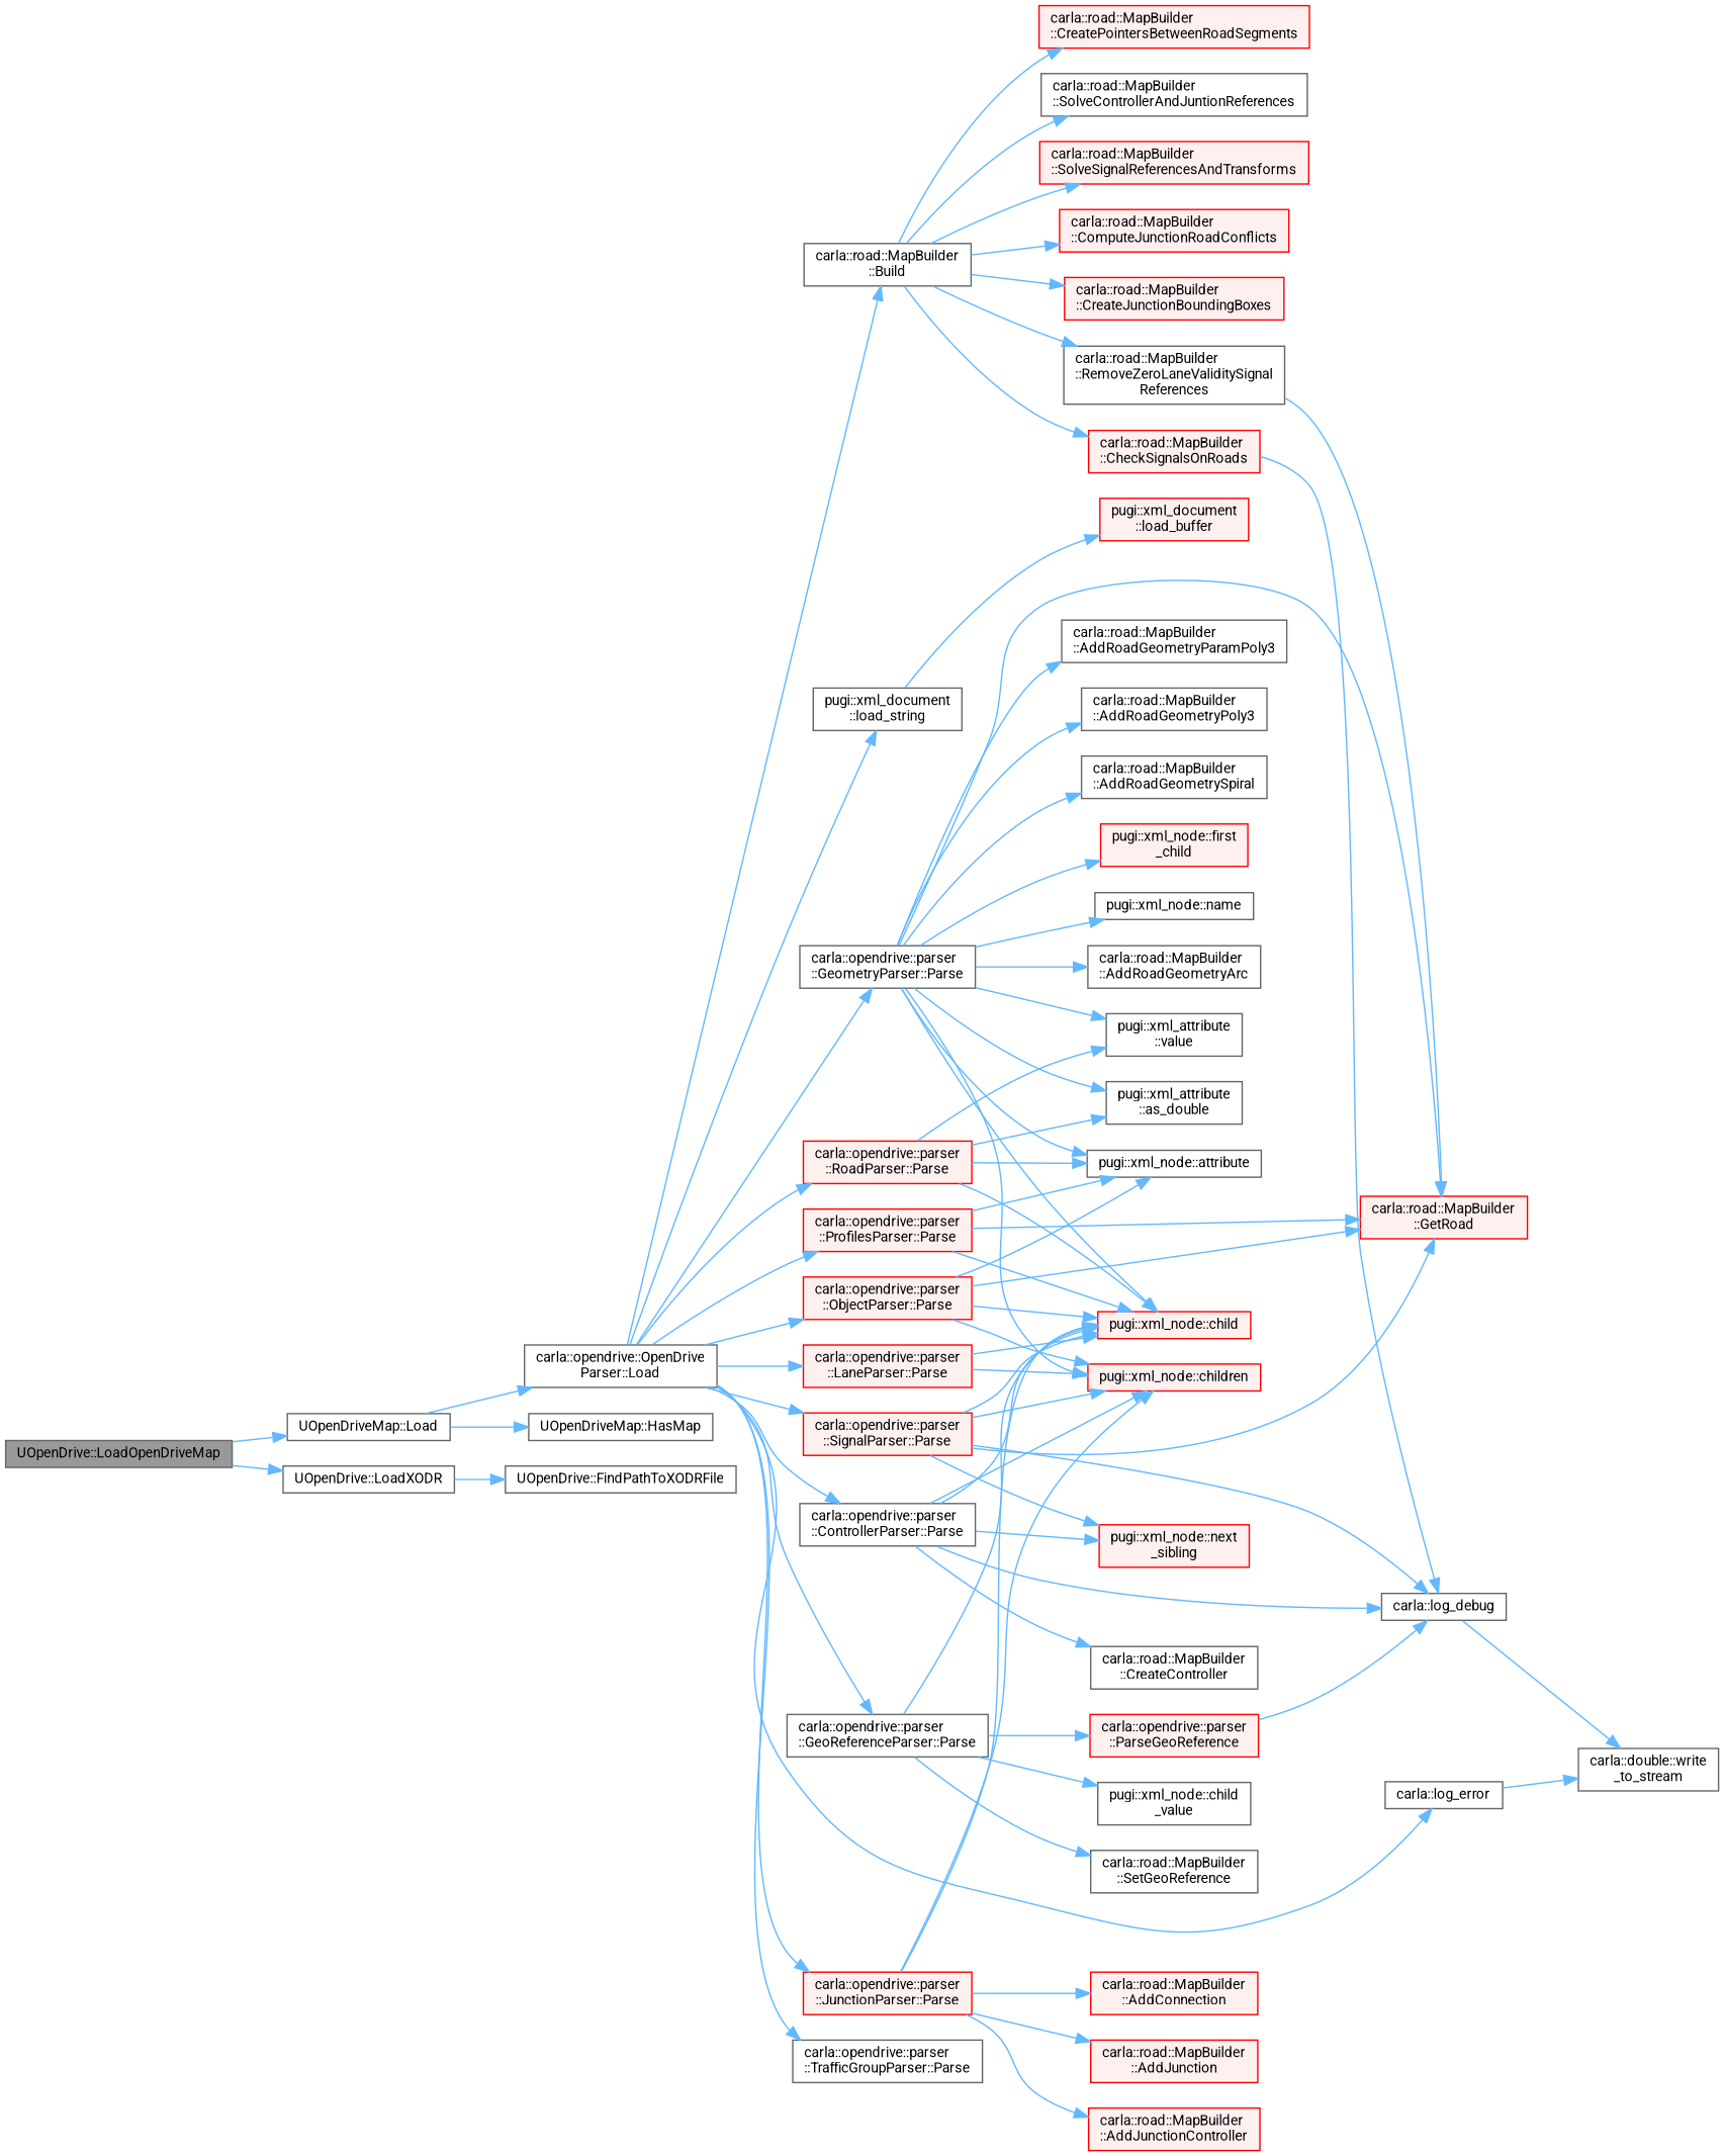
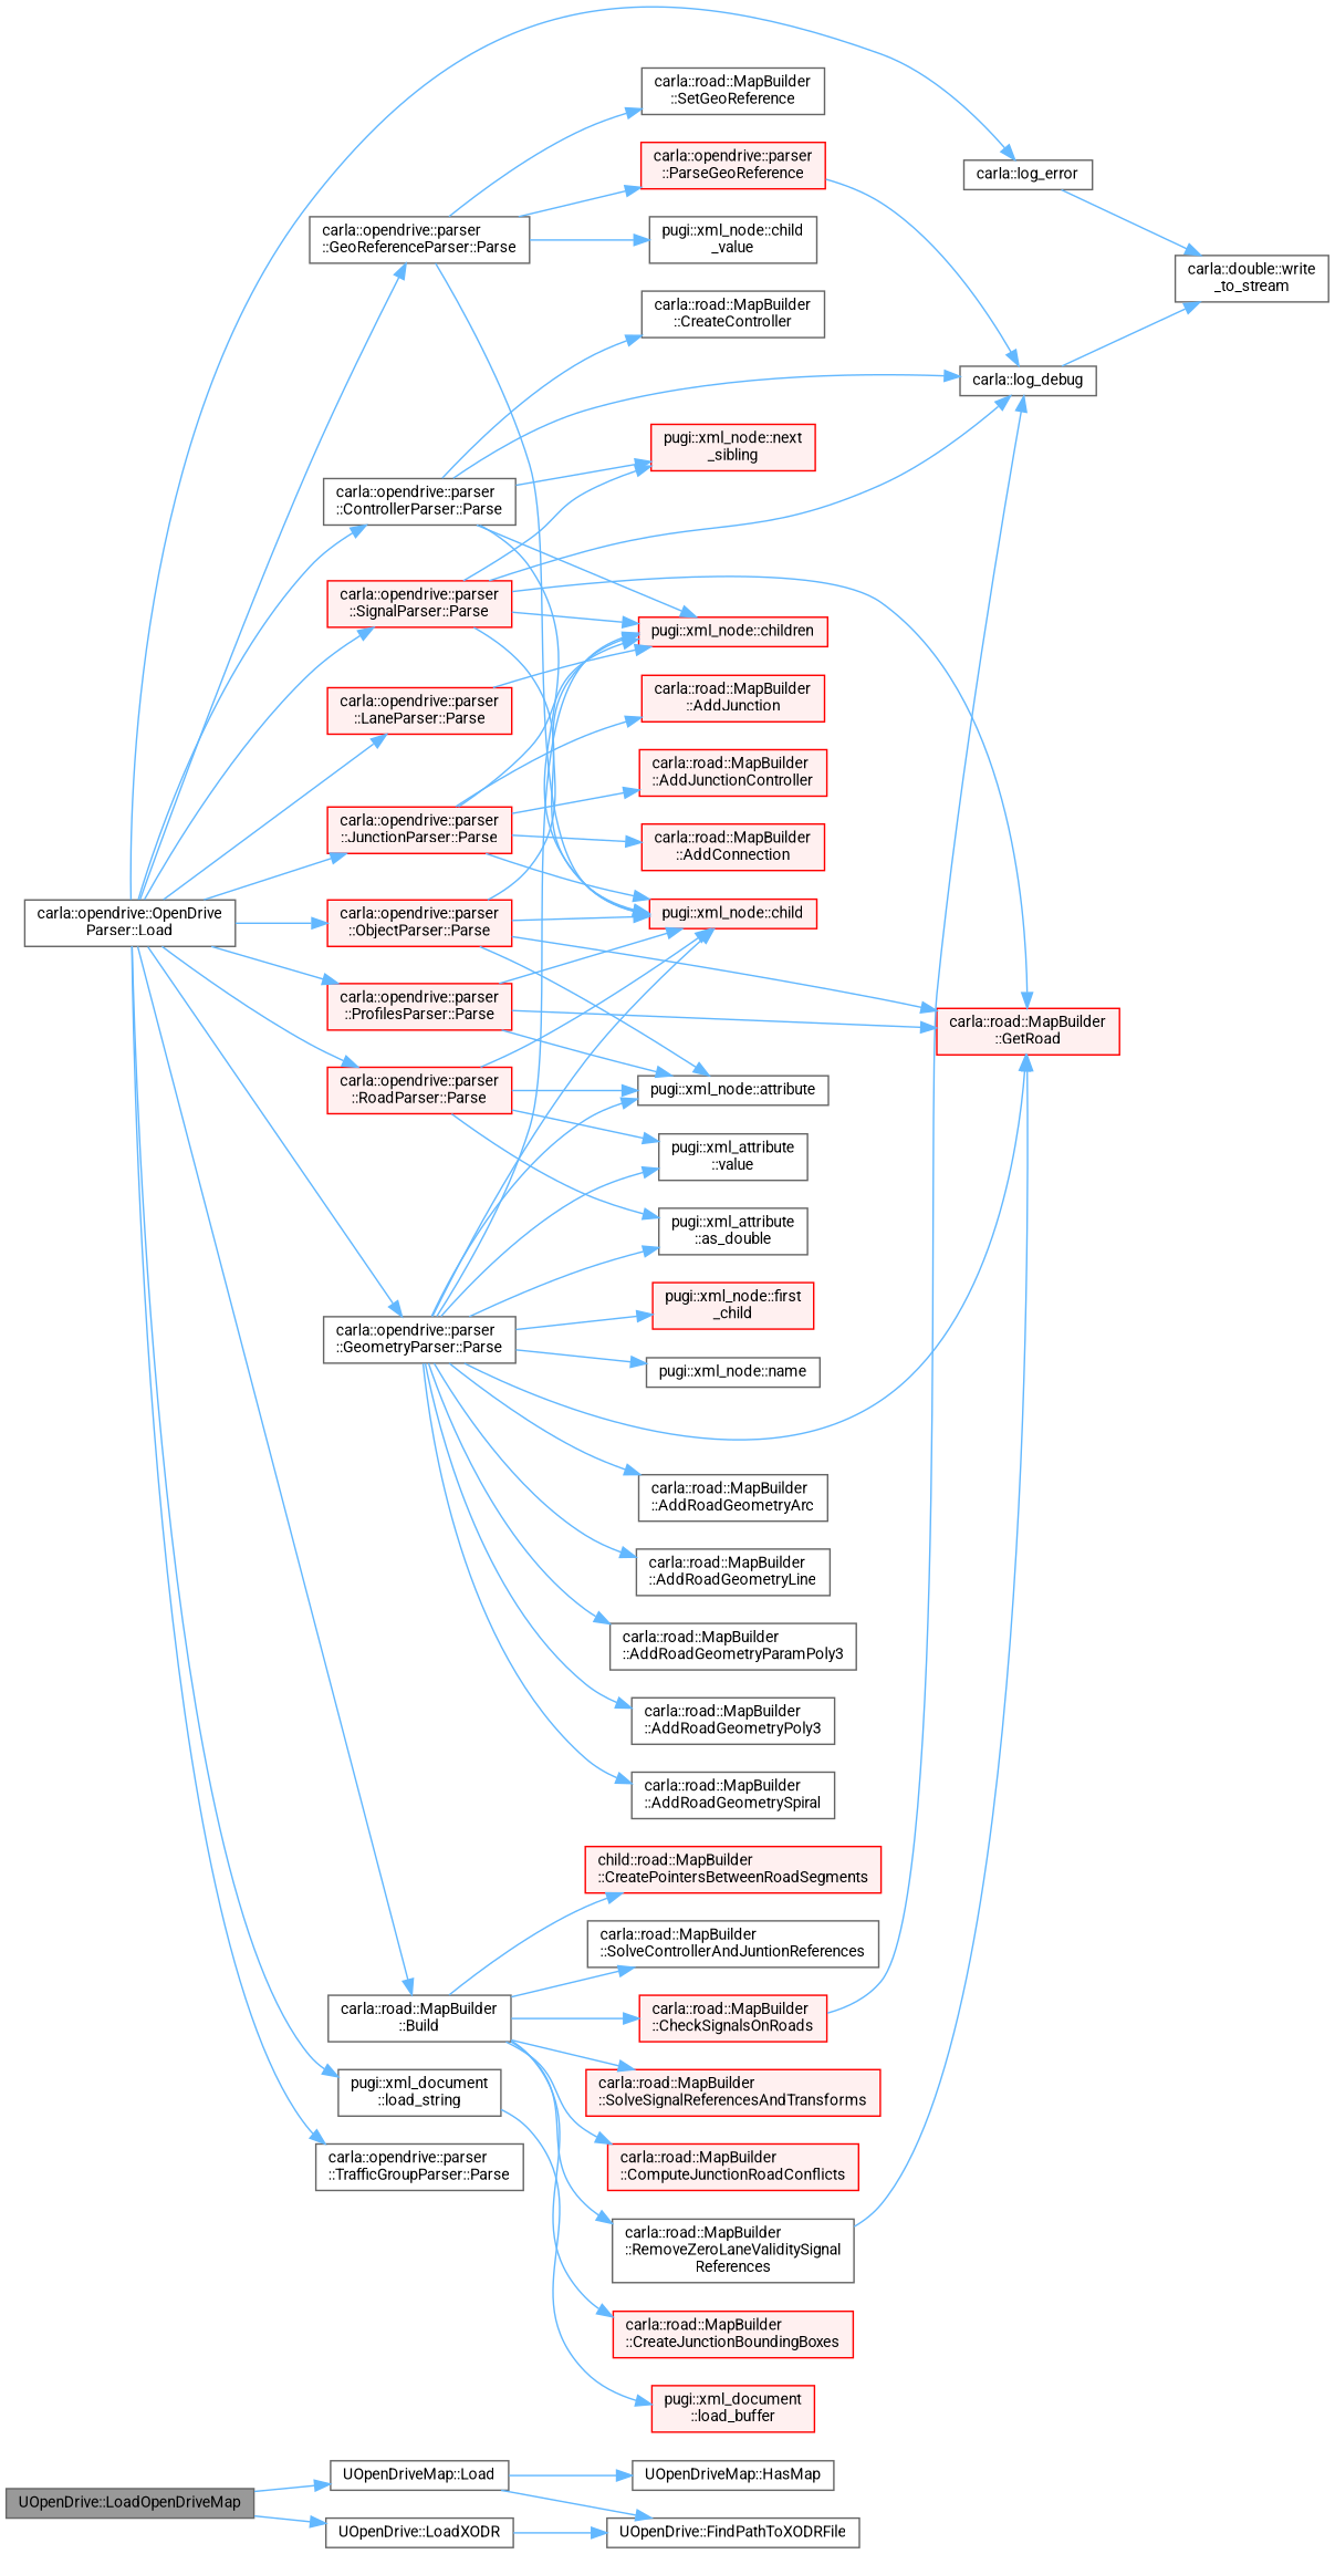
  digraph {
    fontname=Roboto
    rankdir=LR
    node [color=grey40 fillcolor=white fontname=Roboto fontsize=10 shape=box style=filled]
    edge [color=steelblue1 fontname=Roboto fontsize=10 labelfontname=Helvetica labelfontsize=10 style=solid]
    n1 [color=gray40 fillcolor=grey60 fontcolor=black height=0.2 label="UOpenDrive::LoadOpenDriveMap" width=0.4]
    n2 [height=0.2 label="UOpenDriveMap::Load" width=0.4]
    n3 [height=0.2 label="UOpenDrive::LoadXODR" width=0.4]
    n4 [height=0.2 label="UOpenDriveMap::HasMap" width=0.4]
    n5 [height=0.2 label="carla::opendrive::OpenDrive\lParser::Load" width=0.4]
    n6 [height=0.2 label="UOpenDrive::FindPathToXODRFile" width=0.4]
    n7 [height=0.2 label="carla::road::MapBuilder\l::Build" width=0.4]
    n8 [height=0.2 label="pugi::xml_document\l::load_string" width=0.4]
    n9 [height=0.2 label="carla::log_error" width=0.4]
    n10 [height=0.2 label="carla::opendrive::parser\l::ControllerParser::Parse" width=0.4]
    n11 [height=0.2 label="carla::opendrive::parser\l::GeometryParser::Parse" width=0.4]
    n12 [height=0.2 label="carla::opendrive::parser\l::GeoReferenceParser::Parse" width=0.4]
    n13 [color=red fillcolor="#FFF0F0" height=0.2 label="carla::opendrive::parser\l::JunctionParser::Parse" width=0.4]
    n14 [color=red fillcolor="#FFF0F0" height=0.2 label="carla::opendrive::parser\l::LaneParser::Parse" width=0.4]
    n15 [color=red fillcolor="#FFF0F0" height=0.2 label="carla::opendrive::parser\l::ObjectParser::Parse" width=0.4]
    n16 [color=red fillcolor="#FFF0F0" height=0.2 label="carla::opendrive::parser\l::ProfilesParser::Parse" width=0.4]
    n17 [color=red fillcolor="#FFF0F0" height=0.2 label="carla::opendrive::parser\l::RoadParser::Parse" width=0.4]
    n18 [color=red fillcolor="#FFF0F0" height=0.2 label="carla::opendrive::parser\l::SignalParser::Parse" width=0.4]
    n19 [height=0.2 label="carla::opendrive::parser\l::TrafficGroupParser::Parse" width=0.4]
    n20 [color=red fillcolor="#FFF0F0" height=0.2 label="carla::road::MapBuilder\l::CheckSignalsOnRoads" width=0.4]
    n21 [color=red fillcolor="#FFF0F0" height=0.2 label="carla::road::MapBuilder\l::ComputeJunctionRoadConflicts" width=0.4]
    n22 [color=red fillcolor="#FFF0F0" height=0.2 label="carla::road::MapBuilder\l::CreateJunctionBoundingBoxes" width=0.4]
-   n23 [color=red fillcolor="#FFF0F0" height=0.2 label="carla::road::MapBuilder\l::CreatePointersBetweenRoadSegments" width=0.4]
+   n23 [color=red fillcolor="#FFF0F0" height=0.2 label="child::road::MapBuilder\l::CreatePointersBetweenRoadSegments" width=0.4]
    n24 [height=0.2 label="carla::road::MapBuilder\l::RemoveZeroLaneValiditySignal\lReferences" width=0.4]
    n25 [height=0.2 label="carla::road::MapBuilder\l::SolveControllerAndJuntionReferences" width=0.4]
    n26 [color=red fillcolor="#FFF0F0" height=0.2 label="carla::road::MapBuilder\l::SolveSignalReferencesAndTransforms" width=0.4]
    n27 [color=red fillcolor="#FFF0F0" height=0.2 label="pugi::xml_document\l::load_buffer" width=0.4]
    n28 [height=0.2 label="carla::double::write\l_to_stream" width=0.4]
    n29 [height=0.2 label="carla::log_debug" width=0.4]
    n30 [color=red fillcolor="#FFF0F0" height=0.2 label="pugi::xml_node::child" width=0.4]
    n31 [color=red fillcolor="#FFF0F0" height=0.2 label="pugi::xml_node::children" width=0.4]
    n32 [height=0.2 label="carla::road::MapBuilder\l::CreateController" width=0.4]
    n33 [color=red fillcolor="#FFF0F0" height=0.2 label="pugi::xml_node::next\l_sibling" width=0.4]
    n34 [color=red fillcolor="#FFF0F0" height=0.2 label="carla::road::MapBuilder\l::GetRoad" width=0.4]
    n35 [height=0.2 label="carla::road::MapBuilder\l::AddRoadGeometryArc" width=0.4]
+   n36 [height=0.2 label="carla::road::MapBuilder\l::AddRoadGeometryLine" width=0.4]
    n37 [height=0.2 label="carla::road::MapBuilder\l::AddRoadGeometryParamPoly3" width=0.4]
    n38 [height=0.2 label="carla::road::MapBuilder\l::AddRoadGeometryPoly3" width=0.4]
    n39 [height=0.2 label="carla::road::MapBuilder\l::AddRoadGeometrySpiral" width=0.4]
    n40 [height=0.2 label="pugi::xml_attribute\l::as_double" width=0.4]
    n41 [height=0.2 label="pugi::xml_node::attribute" width=0.4]
    n42 [color=red fillcolor="#FFF0F0" height=0.2 label="pugi::xml_node::first\l_child" width=0.4]
    n43 [height=0.2 label="pugi::xml_node::name" width=0.4]
    n44 [height=0.2 label="pugi::xml_attribute\l::value" width=0.4]
    n45 [height=0.2 label="pugi::xml_node::child\l_value" width=0.4]
    n46 [color=red fillcolor="#FFF0F0" height=0.2 label="carla::opendrive::parser\l::ParseGeoReference" width=0.4]
    n47 [height=0.2 label="carla::road::MapBuilder\l::SetGeoReference" width=0.4]
    n48 [color=red fillcolor="#FFF0F0" height=0.2 label="carla::road::MapBuilder\l::AddConnection" width=0.4]
    n49 [color=red fillcolor="#FFF0F0" height=0.2 label="carla::road::MapBuilder\l::AddJunction" width=0.4]
    n50 [color=red fillcolor="#FFF0F0" height=0.2 label="carla::road::MapBuilder\l::AddJunctionController" width=0.4]
    n1 -> n2
    n1 -> n3
    n2 -> n4
-   n2 -> n5
+   n2 -> n6
    n3 -> n6
    n5 -> n7
    n5 -> n8
    n5 -> n9
    n5 -> n10
    n5 -> n11
    n5 -> n12
    n5 -> n13
    n5 -> n14
    n5 -> n15
    n5 -> n16
    n5 -> n17
    n5 -> n18
    n5 -> n19
    n7 -> n20
    n7 -> n21
    n7 -> n22
    n7 -> n23
    n7 -> n24
    n7 -> n25
    n7 -> n26
    n8 -> n27
    n9 -> n28
    n10 -> n29
    n10 -> n30
    n10 -> n31
    n10 -> n32
    n10 -> n33
    n11 -> n30
    n11 -> n31
    n11 -> n34
    n11 -> n35
+   n11 -> n36
    n11 -> n37
    n11 -> n38
    n11 -> n39
    n11 -> n40
    n11 -> n41
    n11 -> n42
    n11 -> n43
    n11 -> n44
    n12 -> n30
    n12 -> n45
    n12 -> n46
    n12 -> n47
    n13 -> n30
    n13 -> n31
    n13 -> n48
    n13 -> n49
    n13 -> n50
-   n14 -> n30
    n14 -> n31
    n15 -> n30
    n15 -> n31
    n15 -> n34
    n15 -> n41
    n16 -> n30
    n16 -> n34
    n16 -> n41
    n17 -> n30
    n17 -> n40
    n17 -> n41
    n17 -> n44
    n18 -> n29
    n18 -> n30
    n18 -> n31
    n18 -> n33
    n18 -> n34
    n20 -> n29
    n24 -> n34
    n29 -> n28
    n46 -> n29
  }
